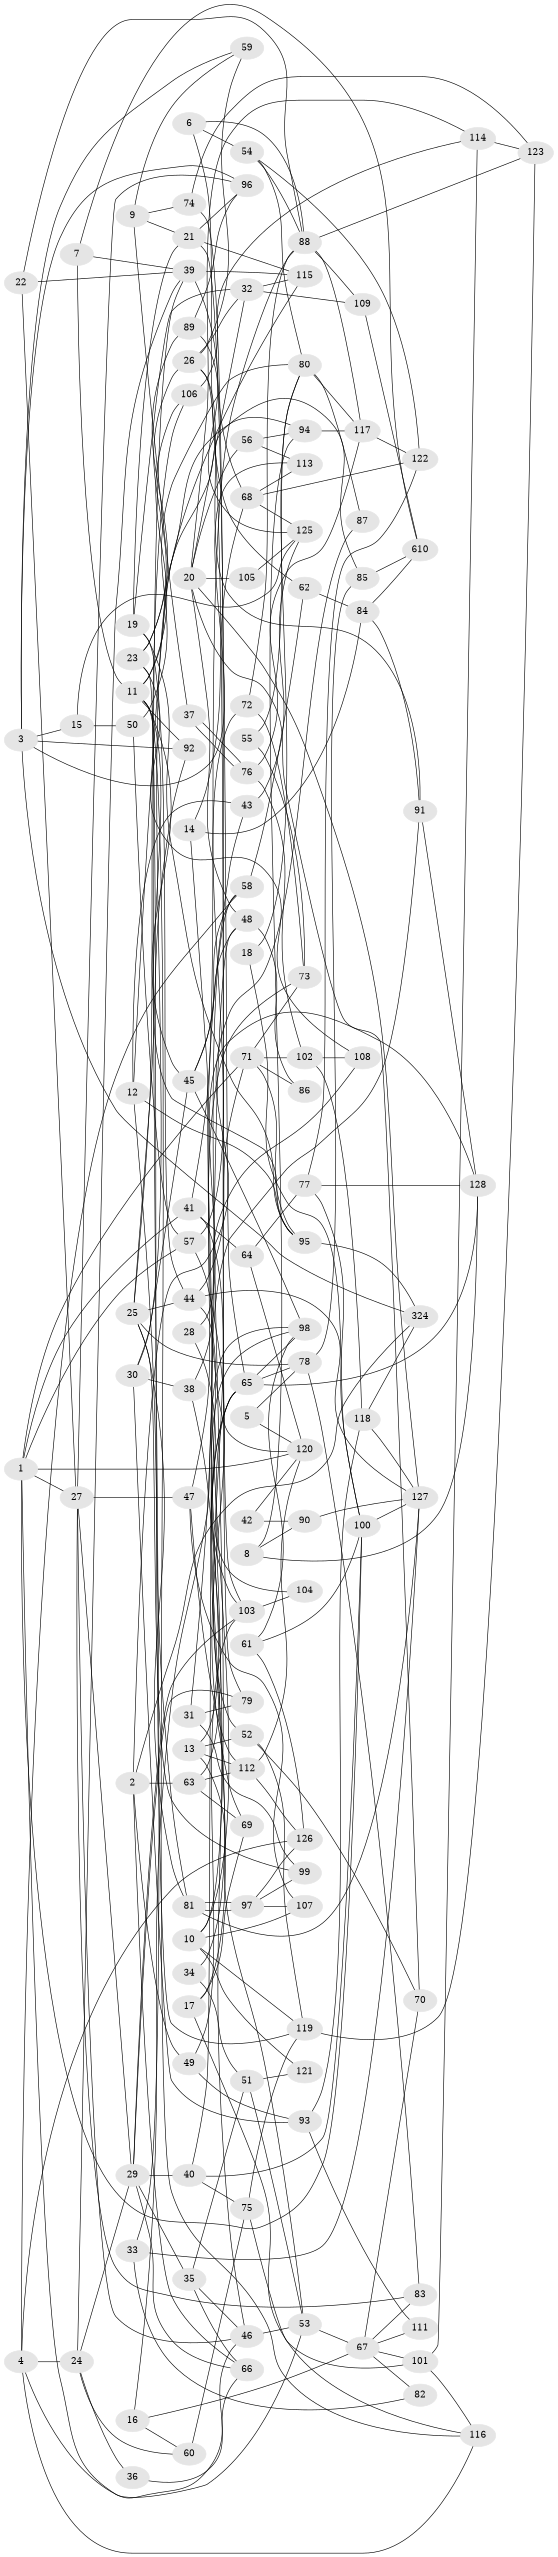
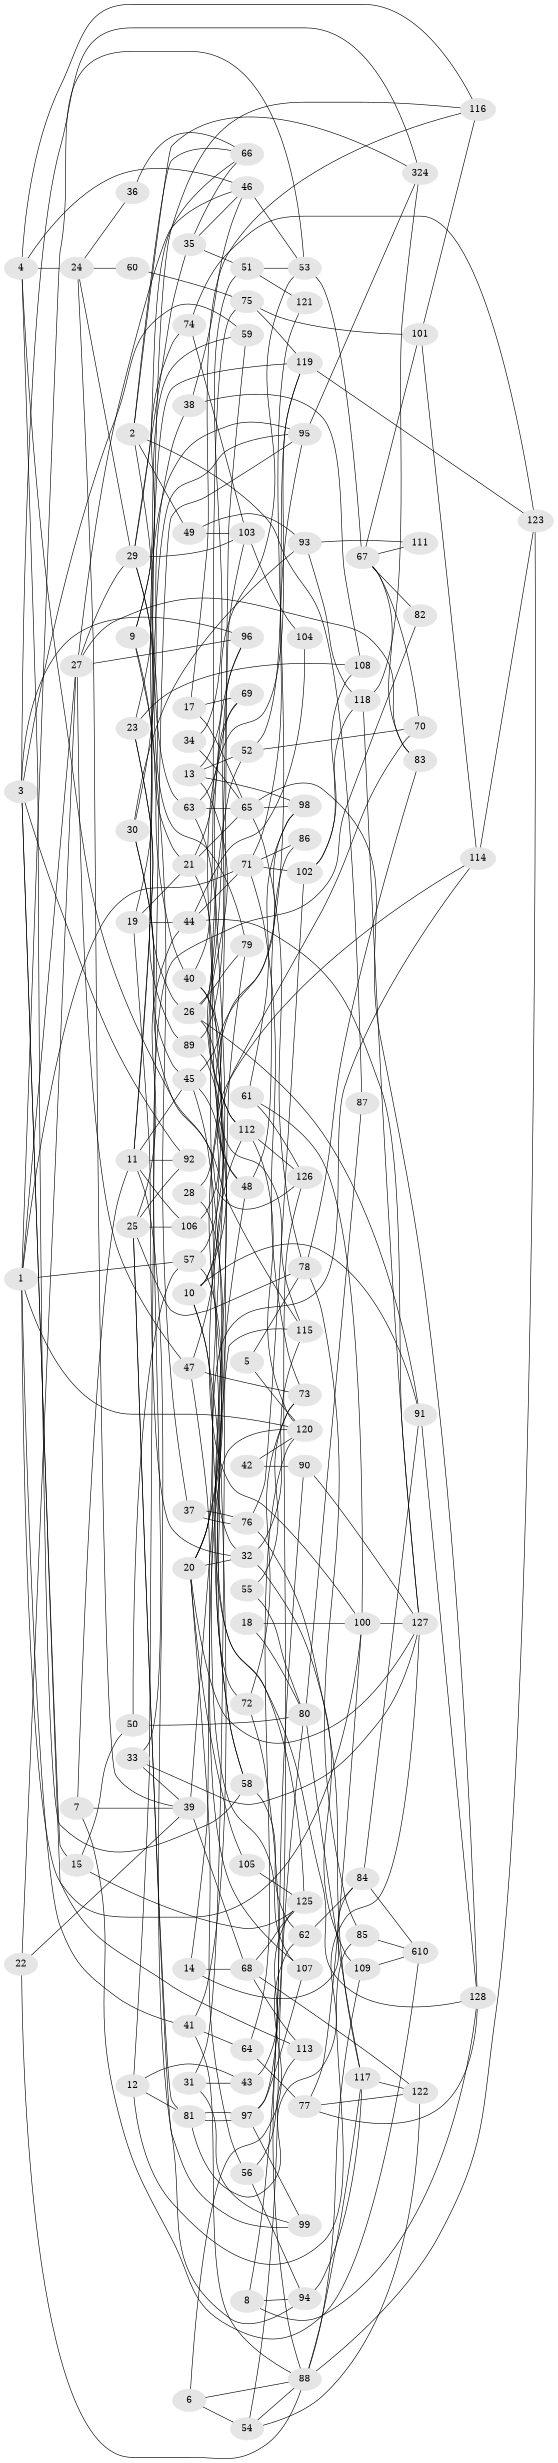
  graph {
    rankdir=LR
    node [color=gray90 style=filled]
    1
    27
    41
    53
    57
    71
    100
    120
    96
    46
    29
    47
    83
    88
    52
    64
    67
    69
    72
    95
    73
    86
    102
    127
    2
    49
    63
    66
    87
    n30 [label=324]
    103
    93
    112
    65
    3
    15
    59
    92
    113
    50
    125
    4
    24
    58
    116
    126
    39
    60
    36
    62
    5
    78
    85
    6
    54
    80
    122
    84
    109
    123
    117
    7
    11
    n64 [label=610]
    94
    45
    106
    68
    115
    8
    90
    128
    9
    21
    37
    74
    76
    10
    91
    107
    119
    121
    98
    48
    114
    12
    43
    81
    97
    13
    70
    14
-   16
    75
    82
    101
    111
    17
    18
    19
    32
    44
    104
    20
    56
    105
    22
    23
    26
    89
    108
    79
    35
    40
    25
    99
    28
    51
    30
    38
    118
    31
    33
    34
    77
    42
    55
    61
    1 -- 27
    1 -- 41
    1 -- 53
    1 -- 57
    1 -- 71
    1 -- 100
    1 -- 120
    27 -- 96
    27 -- 46
    27 -- 29
    27 -- 47
    27 -- 83
    41 -- 88
    41 -- 52
    41 -- 64
    53 -- 67
    57 -- 69
    57 -- 72
    71 -- 95
    71 -- 73
    71 -- 86
    71 -- 102
    100 -- 127
    46 -- 53
    29 -- 66
    29 -- 103
    29 -- 79
    29 -- 35
    29 -- 40
    47 -- 73
    47 -- 112
    47 -- 107
    88 -- 109
    88 -- 123
    88 -- 117
    52 -- 119
    52 -- 70
    64 -- 120
    64 -- 77
    67 -- 83
    67 -- 70
    67 -- 82
    67 -- 101
    67 -- 111
    72 -- 88
    72 -- 73
    95 -- n30
    102 -- 108
    102 -- 118
    2 -- 49
    2 -- 63
    2 -- 66
    2 -- 87
    2 -- n30
    49 -- 103
    49 -- 93
    63 -- 69
    63 -- 112
    63 -- 65
    103 -- 104
    93 -- 111
    93 -- 118
    112 -- 120
    112 -- 126
    65 -- 78
    65 -- 128
    65 -- 98
    3 -- 96
    3 -- n30
    3 -- 15
    3 -- 59
    3 -- 92
    3 -- 113
    15 -- 50
    15 -- 125
    50 -- 57
    50 -- 80
    4 -- 46
    4 -- 24
    4 -- 58
    4 -- 116
    4 -- 126
    24 -- 29
    24 -- 39
    24 -- 60
    24 -- 36
    58 -- 62
    39 -- 68
    39 -- 115
    60 -- 75
    36 -- 66
    62 -- 84
    5 -- 120
    5 -- 78
    78 -- 83
    78 -- 85
    85 -- n64
    6 -- 88
    6 -- 62
    6 -- 54
    54 -- 88
    54 -- 80
    54 -- 122
    80 -- 87
    80 -- 117
    84 -- n64
    84 -- 91
    109 -- n64
    117 -- 122
    7 -- 39
    7 -- 11
    7 -- n64
    11 -- 95
    11 -- 92
    11 -- 116
    11 -- 94
    11 -- 45
    11 -- 106
    94 -- 117
    45 -- 58
    45 -- 98
    45 -- 48
    106 -- 114
    68 -- 113
    68 -- 125
    68 -- 122
    8 -- 94
    8 -- 90
    8 -- 128
    90 -- 127
    9 -- 59
    9 -- 21
    9 -- 37
    9 -- 74
    21 -- 96
    21 -- 65
    21 -- 115
    37 -- 76
    37 -- 76
    74 -- 103
    74 -- 123
    76 -- 102
    76 -- 117
    10 -- 58
    10 -- 91
    10 -- 107
    10 -- 119
    10 -- 121
    91 -- 128
    119 -- 123
    48 -- 86
    114 -- 123
    12 -- 95
    12 -- 85
    12 -- 43
    12 -- 81
    43 -- 125
    81 -- 127
    81 -- 97
    81 -- 97
    97 -- 126
    97 -- 107
    97 -- 99
    13 -- 53
    13 -- 52
    13 -- 112
    13 -- 98
    14 -- 120
    14 -- 84
    14 -- 68
-   16 -- 67
-   16 -- 60
-   16 -- 98
    75 -- 119
    75 -- 101
    101 -- 116
    101 -- 114
    17 -- 69
    17 -- 65
    17 -- 116
    18 -- 100
    18 -- 80
    19 -- 95
    19 -- 21
    19 -- 32
    19 -- 44
    32 -- 109
    32 -- 115
    44 -- 71
    44 -- 127
    44 -- 104
    20 -- 127
    20 -- 48
    20 -- 114
    20 -- 70
    20 -- 32
    20 -- 56
    20 -- 105
    56 -- 113
    56 -- 94
    105 -- 125
    22 -- 27
    22 -- 88
    22 -- 39
    23 -- 119
    23 -- 26
    23 -- 89
    23 -- 108
    26 -- 59
    26 -- 91
    26 -- 32
    26 -- 79
    89 -- 96
    89 -- 125
    35 -- 46
    35 -- 66
    35 -- 51
    40 -- 100
    40 -- 48
    40 -- 75
    25 -- 92
    25 -- 78
    25 -- 106
    25 -- 81
    25 -- 44
    25 -- 99
    28 -- 103
    28 -- 128
    51 -- 53
    51 -- 121
    30 -- 93
    30 -- 45
    30 -- 115
    30 -- 38
    38 -- 46
    38 -- 108
    118 -- 127
    118 -- n30
    31 -- 43
    31 -- 79
    31 -- 99
    33 -- 127
    33 -- 39
    33 -- 82
    34 -- 65
    34 -- 51
    77 -- 100
    77 -- 122
    77 -- 128
    42 -- 120
    42 -- 90
    55 -- 73
    55 -- 80
    61 -- 100
    61 -- 126
    61 -- 98
  }
